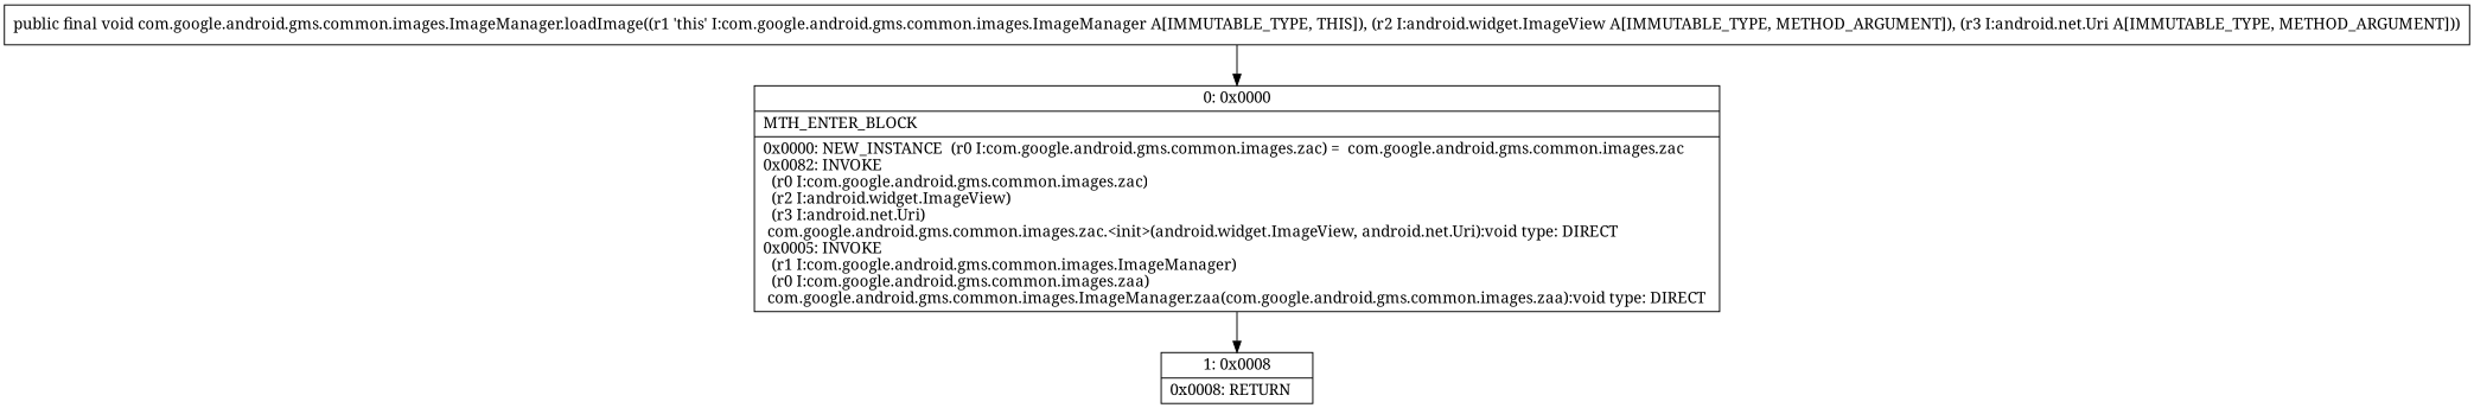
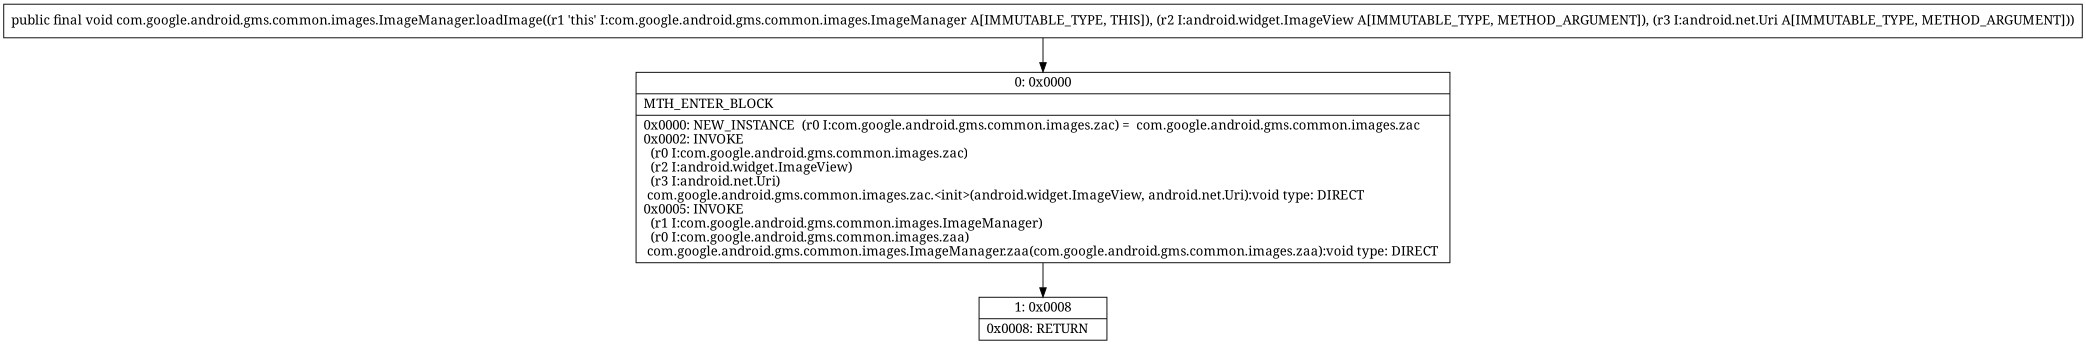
  digraph {
    fontname="Noto Serif"
    node [shape=record fontname="Noto Serif"]
    edge [fontname="Noto Serif"]
-   n1 [label="{0\:\ 0x0000|MTH_ENTER_BLOCK\l|0x0000: NEW_INSTANCE  (r0 I:com.google.android.gms.common.images.zac) =  com.google.android.gms.common.images.zac \l0x0082: INVOKE  \l  (r0 I:com.google.android.gms.common.images.zac)\l  (r2 I:android.widget.ImageView)\l  (r3 I:android.net.Uri)\l com.google.android.gms.common.images.zac.\<init\>(android.widget.ImageView, android.net.Uri):void type: DIRECT \l0x0005: INVOKE  \l  (r1 I:com.google.android.gms.common.images.ImageManager)\l  (r0 I:com.google.android.gms.common.images.zaa)\l com.google.android.gms.common.images.ImageManager.zaa(com.google.android.gms.common.images.zaa):void type: DIRECT \l}"]
+   n1 [label="{0\:\ 0x0000|MTH_ENTER_BLOCK\l|0x0000: NEW_INSTANCE  (r0 I:com.google.android.gms.common.images.zac) =  com.google.android.gms.common.images.zac \l0x0002: INVOKE  \l  (r0 I:com.google.android.gms.common.images.zac)\l  (r2 I:android.widget.ImageView)\l  (r3 I:android.net.Uri)\l com.google.android.gms.common.images.zac.\<init\>(android.widget.ImageView, android.net.Uri):void type: DIRECT \l0x0005: INVOKE  \l  (r1 I:com.google.android.gms.common.images.ImageManager)\l  (r0 I:com.google.android.gms.common.images.zaa)\l com.google.android.gms.common.images.ImageManager.zaa(com.google.android.gms.common.images.zaa):void type: DIRECT \l}"]
    n2 [label="{1\:\ 0x0008|0x0008: RETURN   \l}"]
    n3 [label="{public final void com.google.android.gms.common.images.ImageManager.loadImage((r1 'this' I:com.google.android.gms.common.images.ImageManager A[IMMUTABLE_TYPE, THIS]), (r2 I:android.widget.ImageView A[IMMUTABLE_TYPE, METHOD_ARGUMENT]), (r3 I:android.net.Uri A[IMMUTABLE_TYPE, METHOD_ARGUMENT])) }"]
    n1 -> n2
    n3 -> n1
  }
